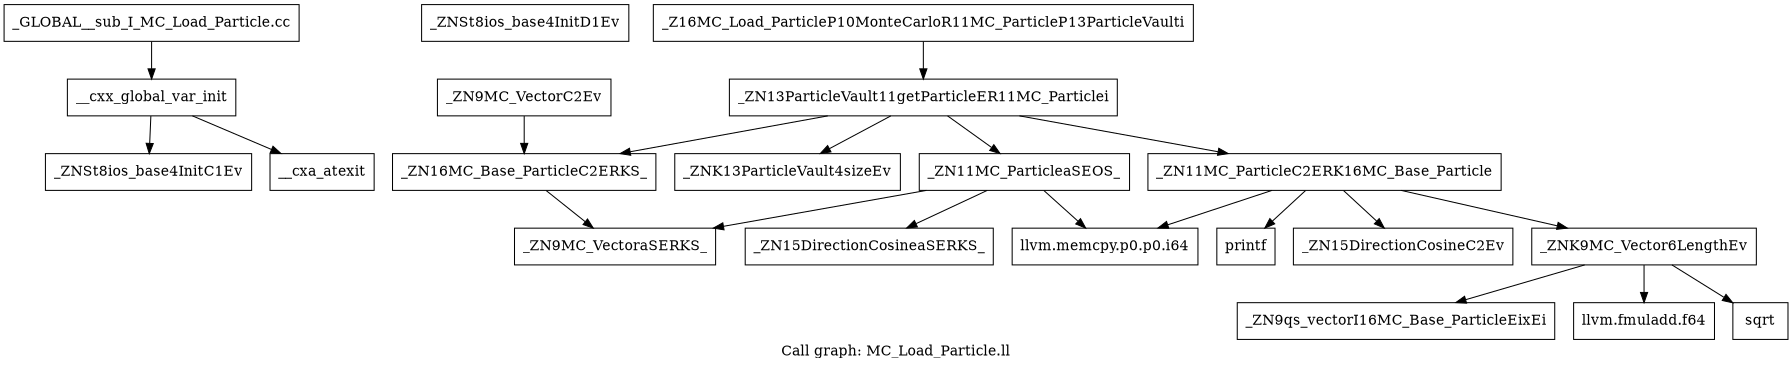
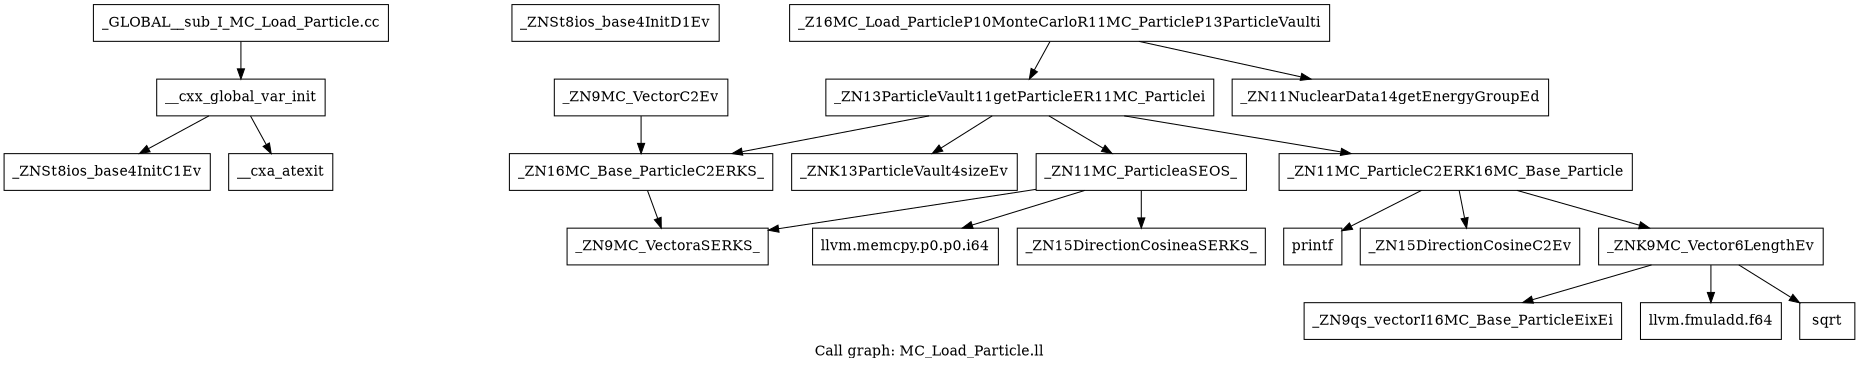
  digraph {
    label="Call graph: MC_Load_Particle.ll"
    node [shape=record]
    n1 [label="{__cxx_global_var_init}"]
    n2 [label="{_ZNSt8ios_base4InitC1Ev}"]
    n3 [label="{__cxa_atexit}"]
    n4 [label="{_ZNSt8ios_base4InitD1Ev}"]
    n5 [label="{_Z16MC_Load_ParticleP10MonteCarloR11MC_ParticleP13ParticleVaulti}"]
    n6 [label="{_ZN13ParticleVault11getParticleER11MC_Particlei}"]
+   n7 [label="{_ZN11NuclearData14getEnergyGroupEd}"]
    n8 [label="{_ZNK13ParticleVault4sizeEv}"]
    n9 [label="{_ZN11MC_ParticleaSEOS_}"]
    n10 [label="{_ZN16MC_Base_ParticleC2ERKS_}"]
    n11 [label="{_ZN11MC_ParticleC2ERK16MC_Base_Particle}"]
    n12 [label="{printf}"]
    n13 [label="{_ZN9MC_VectoraSERKS_}"]
    n14 [label="{llvm.memcpy.p0.p0.i64}"]
    n15 [label="{_ZN15DirectionCosineaSERKS_}"]
    n16 [label="{_ZN9qs_vectorI16MC_Base_ParticleEixEi}"]
    n17 [label="{_ZN15DirectionCosineC2Ev}"]
    n18 [label="{_ZNK9MC_Vector6LengthEv}"]
    n19 [label="{_ZN9MC_VectorC2Ev}"]
    n20 [label="{llvm.fmuladd.f64}"]
    n21 [label="{sqrt}"]
    n22 [label="{_GLOBAL__sub_I_MC_Load_Particle.cc}"]
    n1 -> n2
    n1 -> n3
    n5 -> n6
+   n5 -> n7
    n6 -> n8
    n6 -> n9
    n6 -> n10
    n6 -> n11
    n9 -> n13
    n9 -> n14
    n9 -> n15
    n10 -> n13
    n11 -> n12
-   n11 -> n14
    n11 -> n17
    n11 -> n18
    n18 -> n16
    n18 -> n20
    n18 -> n21
    n19 -> n10
    n22 -> n1
  }
